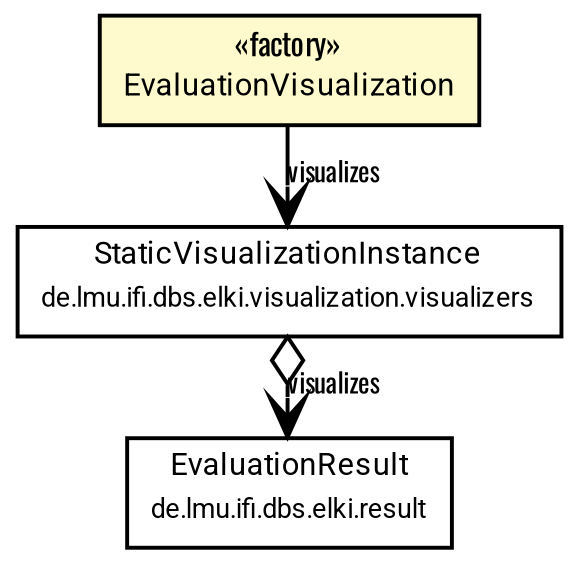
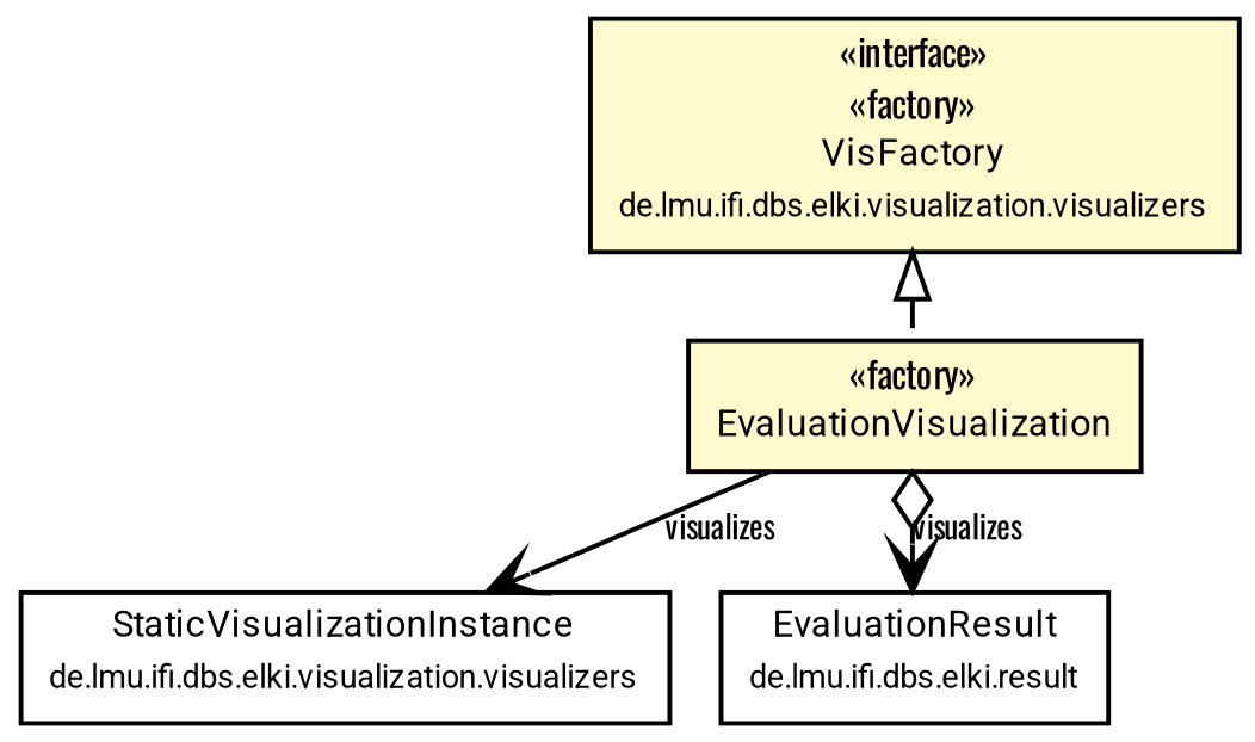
  digraph {
    fontname=Oswald
    nodesep=0.15
    rankdir=TB
    ranksep=0.25
    node [fontcolor=black fontname=Oswald fontsize=8 margin=0 shape=plaintext]
    edge [color=black fontname=Oswald fontsize=7 labelfontname=Roboto labelfontsize=7 arrowhead=open]
+   n1 [height=0 label=<<table title="de.lmu.ifi.dbs.elki.visualization.visualizers.VisFactory" border="0" cellborder="1" cellspacing="0" cellpadding="2" bgcolor="LemonChiffon" href="../VisFactory.html" target="_parent"> 		<tr><td><table border="0" cellspacing="0" cellpadding="1"> 		<tr><td align="center" balign="center"> &#171;interface&#187; </td></tr> 		<tr><td align="center" balign="center"> &#171;factory&#187; </td></tr> 		<tr><td align="center" balign="center"> <font face="Roboto">VisFactory</font> </td></tr> 		<tr><td align="center" balign="center"> <font face="Roboto" point-size="7.0">de.lmu.ifi.dbs.elki.visualization.visualizers</font> </td></tr> 		</table></td></tr> 		</table>> width=0]
    n2 [height=0 label=<<table title="de.lmu.ifi.dbs.elki.visualization.visualizers.visunproj.EvaluationVisualization" border="0" cellborder="1" cellspacing="0" cellpadding="2" bgcolor="lemonChiffon" href="EvaluationVisualization.html" target="_parent"> 		<tr><td><table border="0" cellspacing="0" cellpadding="1"> 		<tr><td align="center" balign="center"> &#171;factory&#187; </td></tr> 		<tr><td align="center" balign="center"> <font face="Roboto">EvaluationVisualization</font> </td></tr> 		</table></td></tr> 		</table>> width=0]
    n3 [height=0 label=<<table title="de.lmu.ifi.dbs.elki.visualization.visualizers.StaticVisualizationInstance" border="0" cellborder="1" cellspacing="0" cellpadding="2" href="../StaticVisualizationInstance.html" target="_parent"> 		<tr><td><table border="0" cellspacing="0" cellpadding="1"> 		<tr><td align="center" balign="center"> <font face="Roboto">StaticVisualizationInstance</font> </td></tr> 		<tr><td align="center" balign="center"> <font face="Roboto" point-size="7.0">de.lmu.ifi.dbs.elki.visualization.visualizers</font> </td></tr> 		</table></td></tr> 		</table>> width=0]
    n4 [height=0 label=<<table title="de.lmu.ifi.dbs.elki.result.EvaluationResult" border="0" cellborder="1" cellspacing="0" cellpadding="2" href="../../../result/EvaluationResult.html" target="_parent"> 		<tr><td><table border="0" cellspacing="0" cellpadding="1"> 		<tr><td align="center" balign="center"> <font face="Roboto">EvaluationResult</font> </td></tr> 		<tr><td align="center" balign="center"> <font face="Roboto" point-size="7.0">de.lmu.ifi.dbs.elki.result</font> </td></tr> 		</table></td></tr> 		</table>> width=0]
+   n1 -> n2 [arrowtail=empty dir=back style=dashed weight=9 arrowhead=""]
    n2 -> n3 [label=visualizes weight=1]
-   n3 -> n4 [arrowtail=ediamond dir=both label=visualizes weight=3]
+   n2 -> n4 [arrowtail=ediamond dir=both label=visualizes weight=3]
  }
